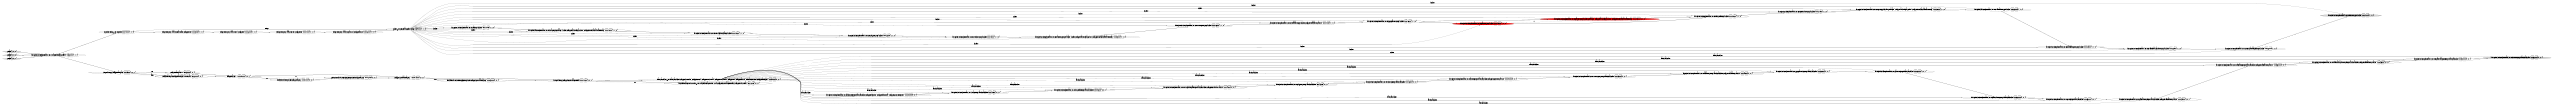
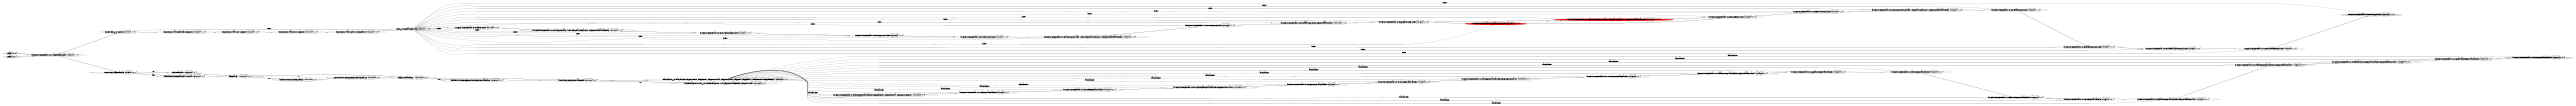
  digraph {
    rankdir=LR
    node [fillcolor=white shape=ellipse style=filled]
    edge [style=bold]
    n1 [label="this.registerServiceImplementation(,new H2NetworkAddressAliasDAO(h2Client))@@@12@@@['1', '1', '0']"]
    n2 [label="this.registerServiceImplementation(,new H2TopologyQueryDAO(h2Client))@@@13@@@['1', '1', '0']"]
    n3 [label="this.registerServiceImplementation(,new H2MetricsQueryDAO(h2Client))@@@14@@@['1', '1', '0']"]
    n4 [label="this.registerServiceImplementation(,new H2ProfileTaskQueryDAO(h2Client))@@@23@@@['1', '1', '0']"]
    n5 [label="this.registerServiceImplementation(,new H2ProfileTaskLogQueryDAO(h2Client))@@@24@@@['1', '1', '0']"]
    n6 [label="this.registerServiceImplementation(,new H2ProfileThreadSnapshotQueryDAO(h2Client))@@@25@@@['1', '1', '0']"]
    n7 [fillcolor=lightgray label="prepare['1', '0', '0']" shape=diamond]
    n8 [label="this.registerServiceImplementation(,new StorageBuilderFactory.Default())@@@3@@@['1', '1', '1']"]
    n9 [label="Properties settings = new Properties()@@@4@@@['1', '1', '0']"]
    n10 [label="StringUtil.isEmpty(config.getNameSpace())@@@4@@@['0', '0', '1']" shape=diamond]
    n11 [label="this.registerServiceImplementation(,new H2BatchDAO(h2Client))@@@10@@@['1', '1', '0']"]
    n12 [label="this.registerServiceImplementation(,new H2StorageDAO(getManager(),h2Client,config.getMaxSizeOfArrayColumn(),config.getNumOfSearchableValuesPerTag()))@@@11@@@['1', '1', '0']"]
    n13 [label="this.registerServiceImplementation(,new AlarmQueryEsDAO(elasticSearchClient))@@@51@@@['0', '0', '1']"]
    n14 [label="this.registerServiceImplementation(,new TopNRecordsQueryEsDAO(elasticSearchClient))@@@52@@@['0', '0', '1']"]
    n15 [label="this.registerServiceImplementation(,new LogQueryEsDAO(elasticSearchClient))@@@53@@@['0', '0', '1']"]
    n16 [label="config.getSuperDatasetDayStep() > 0@@@14@@@['0', '0', '1']"]
    n17 [label="TimeSeriesUtils.setSUPER_DATASET_DAY_STEP(config.getSuperDatasetDayStep())@@@15@@@['0', '0', '1']"]
    n18 [label="!StringUtil.isEmpty(config.getSecretsManagementFile())@@@17@@@['0', '0', '1']" shape=diamond]
    n19 [label="elasticSearchClient = new ElasticSearchClient(config.getClusterNodes(),config.getProtocol(),config.getTrustStorePath(),config.getTrustStorePass(),config.getUser(),config.getPassword(),indexNameConverters(config.getNameSpace()))@@@40@@@['0', '0', '1']"]
    n20 [label="MultipleFilesChangeMonitor monitor = new MultipleFilesChangeMonitor(10,null,config.getSecretsManagementFile(),config.getTrustStorePass())@@@18@@@['0', '0', '1']"]
    n21 [label="this.registerServiceImplementation(,new MetricsQueryEsDAO(elasticSearchClient))@@@46@@@['0', '0', '1']"]
    n22 [label="this.registerServiceImplementation(,new TraceQueryEsDAO(elasticSearchClient,config.getSegmentQueryMaxSize()))@@@47@@@['0', '0', '1']"]
    n23 [label="this.registerServiceImplementation(,new BrowserLogQueryEsDAO(elasticSearchClient))@@@48@@@['0', '0', '1']"]
    n24 [label="this.registerServiceImplementation(,new UITemplateManagementEsDAO(elasticSearchClient))@@@57@@@['0', '0', '1']"]
    n25 [fillcolor=lightgray label="this.registerServiceImplementation(,new ESEventQueryDAO(elasticSearchClient))@@@58@@@['0', '0', '1']"]
    n26 [label="this.registerServiceImplementation(,new StorageEsDAO(elasticSearchClient))@@@42@@@['0', '0', '1']"]
    n27 [label="this.registerServiceImplementation(,new HistoryDeleteEsDAO(elasticSearchClient))@@@43@@@['0', '0', '1']"]
    n28 [label="this.registerServiceImplementation(,new NetworkAddressAliasEsDAO(elasticSearchClient,config.getResultWindowMaxSize()))@@@44@@@['0', '0', '1']"]
    n29 [label="this.registerServiceImplementation(,new ProfileTaskQueryEsDAO(elasticSearchClient,config.getProfileTaskQueryMaxSize()))@@@54@@@['0', '0', '1']"]
    n30 [label="this.registerServiceImplementation(,new ProfileTaskLogEsDAO(elasticSearchClient,config.getProfileTaskQueryMaxSize()))@@@55@@@['0', '0', '1']"]
    n31 [label="this.registerServiceImplementation(,new ProfileThreadSnapshotQueryEsDAO(elasticSearchClient,config.getProfileTaskQueryMaxSize()))@@@56@@@['0', '0', '1']"]
    n32 [label="this.registerServiceImplementation(,new MetadataQueryEsDAO(elasticSearchClient,config.getMetadataQueryMaxSize()))@@@49@@@['0', '0', '1']"]
    n33 [label="this.registerServiceImplementation(,new AggregationQueryEsDAO(elasticSearchClient))@@@50@@@['0', '0', '1']"]
    n34 [label="this.registerServiceImplementation(,new BatchProcessEsDAO(elasticSearchClient,config.getBulkActions(),config.getFlushInterval(),config.getConcurrentRequests()))@@@41@@@['0', '0', '1']"]
    n35 [label="this.registerServiceImplementation(,new TopologyQueryEsDAO(elasticSearchClient))@@@45@@@['0', '0', '1']"]
    n36 [label="settings.setProperty(\"dataSource.user\",config.getUser())@@@7@@@['1', '1', '0']"]
    n37 [label="settings.setProperty(\"dataSource.password\",config.getPassword())@@@8@@@['1', '1', '0']"]
    n38 [label="h2Client = new JDBCHikariCPClient(settings)@@@9@@@['1', '1', '0']"]
    n39 [label="config.setNameSpace(\"sw\")@@@5@@@['0', '0', '1']"]
    n40 [label="config.getDayStep() > 1@@@10@@@['0', '0', '1']" shape=diamond]
    n41 [label="TimeSeriesUtils.setSUPER_DATASET_DAY_STEP(config.getDayStep())@@@12@@@['0', '0', '1']"]
    n42 [label="TimeSeriesUtils.setDAY_STEP(config.getDayStep())@@@11@@@['0', '0', '1']"]
    n43 [label="this.registerServiceImplementation(,new H2TraceQueryDAO(getManager(),h2Client,config.getMaxSizeOfArrayColumn(),config.getNumOfSearchableValuesPerTag()))@@@15@@@['1', '1', '0']"]
    n44 [label="this.registerServiceImplementation(,new H2BrowserLogQueryDAO(h2Client))@@@16@@@['1', '1', '0']"]
    n45 [label="config.setNameSpace(config.getNameSpace().toLowerCase())@@@8@@@['0', '0', '1']"]
    n46 [label="this.registerServiceImplementation(,new H2AggregationQueryDAO(h2Client))@@@18@@@['1', '1', '0']"]
    n47 [fillcolor=red label="this.registerServiceImplementation(,new H2AlarmQueryDAO(h2Client,getManager(),config.getMaxSizeOfArrayColumn(),config.getNumOfSearchableValuesPerTag()))@@@19@@@['0', '1', '0']"]
    n48 [fillcolor=red label="this.registerServiceImplementation(,new H2AlarmQueryDAO(h2Client))@@@19@@@['1', '0', '0']"]
    n49 [label="this.registerServiceImplementation(,new H2HistoryDeleteDAO(h2Client))@@@20@@@['1', '1', '0']"]
    n50 [label="this.registerServiceImplementation(,new H2MetadataQueryDAO(h2Client,config.getMetadataQueryMaxSize()))@@@17@@@['1', '1', '0']"]
    n51 [label="settings.setProperty(\"dataSourceClassName\",config.getDriver())@@@5@@@['1', '1', '0']"]
    n52 [label="this.registerServiceImplementation(,new H2TopNRecordsQueryDAO(h2Client))@@@21@@@['1', '1', '0']"]
    n53 [label="this.registerServiceImplementation(,new H2LogQueryDAO(h2Client,getManager(),config.getMaxSizeOfArrayColumn(),config.getNumOfSearchableValuesPerTag()))@@@22@@@['1', '1', '0']"]
    n54 [fillcolor=lightgray label="this.registerServiceImplementation(,new H2EventQueryDAO(h2Client))@@@27@@@['1', '1', '0']"]
    n55 [label="this.registerServiceImplementation(,new H2UITemplateManagementDAO(h2Client))@@@26@@@['1', '1', '0']"]
    n56 [label="settings.setProperty(\"dataSource.url\",config.getUrl())@@@6@@@['1', '1', '0']"]
-   n57 [fillcolor=lightgray label="prepare['0', '1', '0']" shape=diamond]
    n58 [fillcolor=lightgray label="prepare['0', '0', '1']" shape=diamond]
    n1 -> n2
    n2 -> n3
    n3 -> n43
    n4 -> n5
    n5 -> n6
    n6 -> n55
    n7 -> n8
    n8 -> n9
    n8 -> n10
    n9 -> n38 [label=settings style=solid]
    n9 -> n51
    n10 -> n39 [label=true style=dotted]
    n10 -> n39
    n10 -> n45
    n10 -> n45 [label=false style=dotted]
    n11 -> n12
    n12 -> n1
    n13 -> n14
    n14 -> n15
    n15 -> n29
    n16 -> n17
    n16 -> n17 [label=true style=dotted]
    n16 -> n18
    n17 -> n18
    n18 -> n19
    n18 -> n20
    n18 -> n20 [label=true style=dotted]
    n19 -> n13 [label=elasticSearchClient style=solid]
    n19 -> n14 [label=elasticSearchClient style=solid]
    n19 -> n15 [label=elasticSearchClient style=solid]
    n19 -> n21 [label=elasticSearchClient style=solid]
    n19 -> n22 [label=elasticSearchClient style=solid]
    n19 -> n23 [label=elasticSearchClient style=solid]
    n19 -> n24 [label=elasticSearchClient style=solid]
    n19 -> n25 [label=elasticSearchClient style=solid]
    n19 -> n26 [label=elasticSearchClient style=solid]
    n19 -> n27 [label=elasticSearchClient style=solid]
    n19 -> n28 [label=elasticSearchClient style=solid]
    n19 -> n29 [label=elasticSearchClient style=solid]
    n19 -> n30 [label=elasticSearchClient style=solid]
    n19 -> n31 [label=elasticSearchClient style=solid]
    n19 -> n32 [label=elasticSearchClient style=solid]
    n19 -> n33 [label=elasticSearchClient style=solid]
    n19 -> n34 [label=elasticSearchClient style=solid]
    n19 -> n34
    n19 -> n35 [label=elasticSearchClient style=solid]
    n21 -> n22
    n22 -> n23
    n23 -> n32
    n24 -> n25
    n26 -> n27
    n27 -> n28
    n28 -> n35
    n29 -> n30
    n30 -> n31
    n31 -> n24
    n32 -> n33
    n33 -> n13
    n34 -> n26
    n35 -> n21
    n36 -> n37
    n37 -> n38
    n38 -> n1 [label=h2Client style=solid]
    n38 -> n2 [label=h2Client style=solid]
    n38 -> n3 [label=h2Client style=solid]
    n38 -> n4 [label=h2Client style=solid]
    n38 -> n5 [label=h2Client style=solid]
    n38 -> n6 [label=h2Client style=solid]
    n38 -> n11
    n38 -> n11 [label=h2Client style=solid]
    n38 -> n12 [label=h2Client style=solid]
    n38 -> n43 [label=h2Client style=solid]
    n38 -> n44 [label=h2Client style=solid]
    n38 -> n46 [label=h2Client style=solid]
    n38 -> n47 [label=h2Client style=solid]
    n38 -> n48 [label=h2Client style=solid]
    n38 -> n49 [label=h2Client style=solid]
    n38 -> n50 [label=h2Client style=solid]
    n38 -> n52 [label=h2Client style=solid]
    n38 -> n53 [label=h2Client style=solid]
    n38 -> n54 [label=h2Client style=solid]
    n38 -> n55 [label=h2Client style=solid]
    n39 -> n40
    n40 -> n16
    n40 -> n41 [label=true style=dotted]
    n40 -> n42
    n40 -> n42 [label=true style=dotted]
    n41 -> n16
    n42 -> n41
    n43 -> n44
    n44 -> n50
    n45 -> n40
    n46 -> n47
    n46 -> n48
    n47 -> n49
    n48 -> n47 [label=0 style=dashed]
    n48 -> n49
    n49 -> n52
    n50 -> n46
    n51 -> n56
    n52 -> n53
    n53 -> n4
    n55 -> n54
    n56 -> n36
-   n57 -> n8
    n58 -> n8
  }
